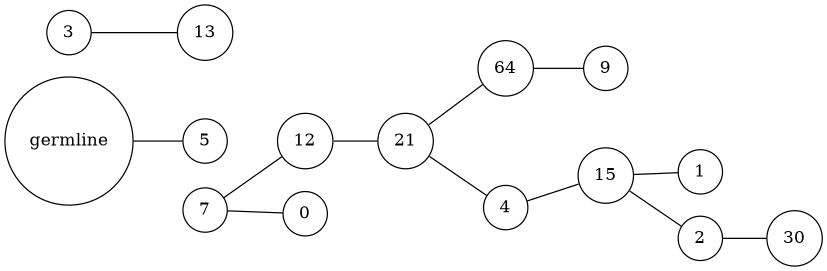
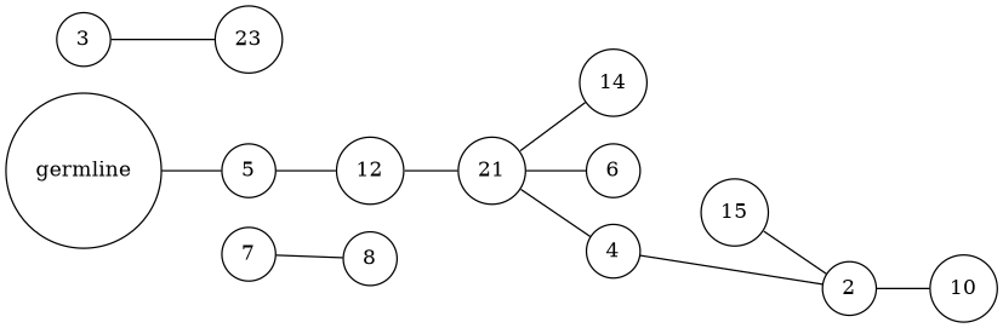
  graph {
    rankdir=LR
    splines=line
    node [shape=circle]
    n1 [label=germline]
    n2 [label=5]
    n3 [label=12]
    n4 [label=21]
-   n5 [label=64]
+   n5 [label=14]
+   n6 [label=6]
    n7 [label=4]
-   n8 [label=9]
    n9 [label=15]
    n10 [label=7]
-   n11 [label=0]
-   n12 [label=1]
+   n11 [label=8]
    n13 [label=2]
-   n14 [label=30]
+   n14 [label=10]
    n15 [label=3]
-   n16 [label=13]
+   n16 [label=23]
    n1 -- n2
-   n10 -- n3
+   n2 -- n3
    n3 -- n4
    n4 -- n5
+   n4 -- n6
    n4 -- n7
-   n5 -- n8
-   n7 -- n9
-   n9 -- n12
+   n7 -- n13
    n9 -- n13
    n10 -- n11
    n13 -- n14
    n15 -- n16
  }
